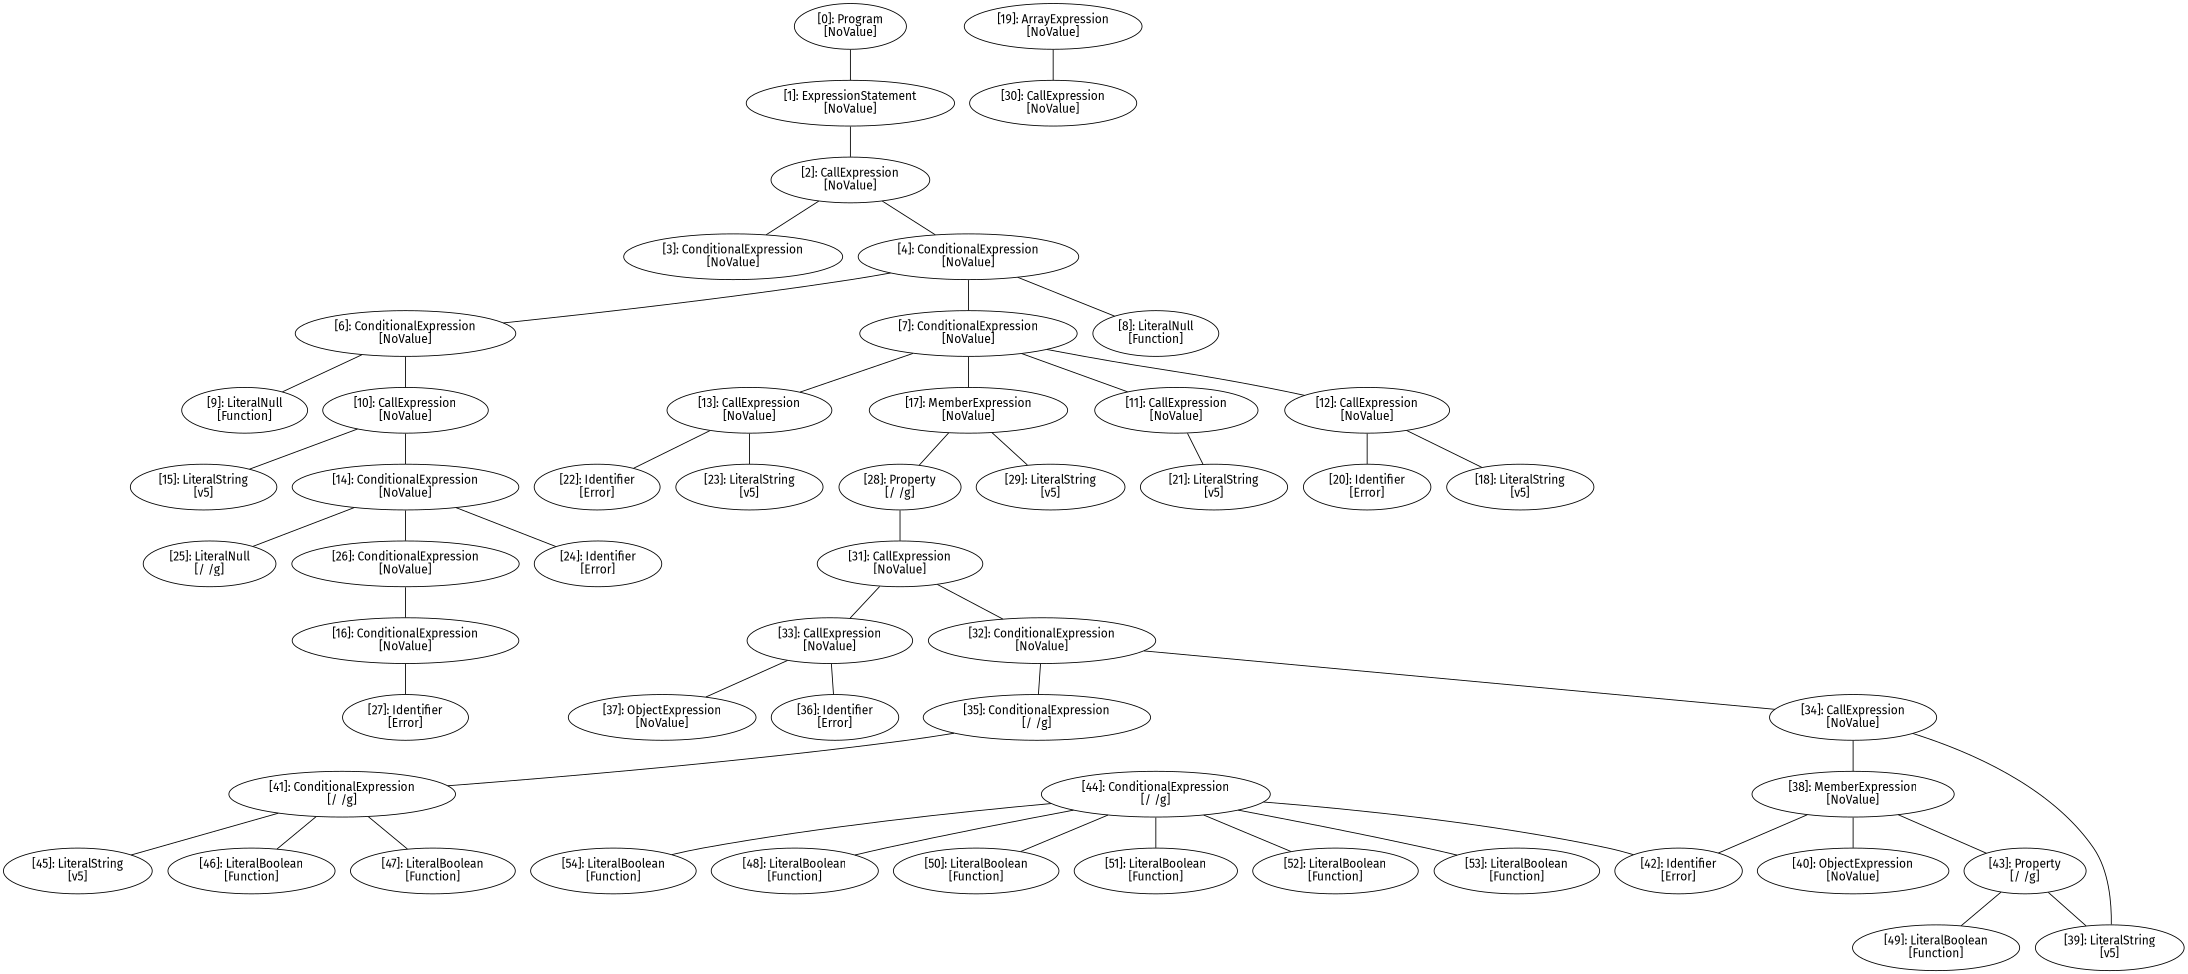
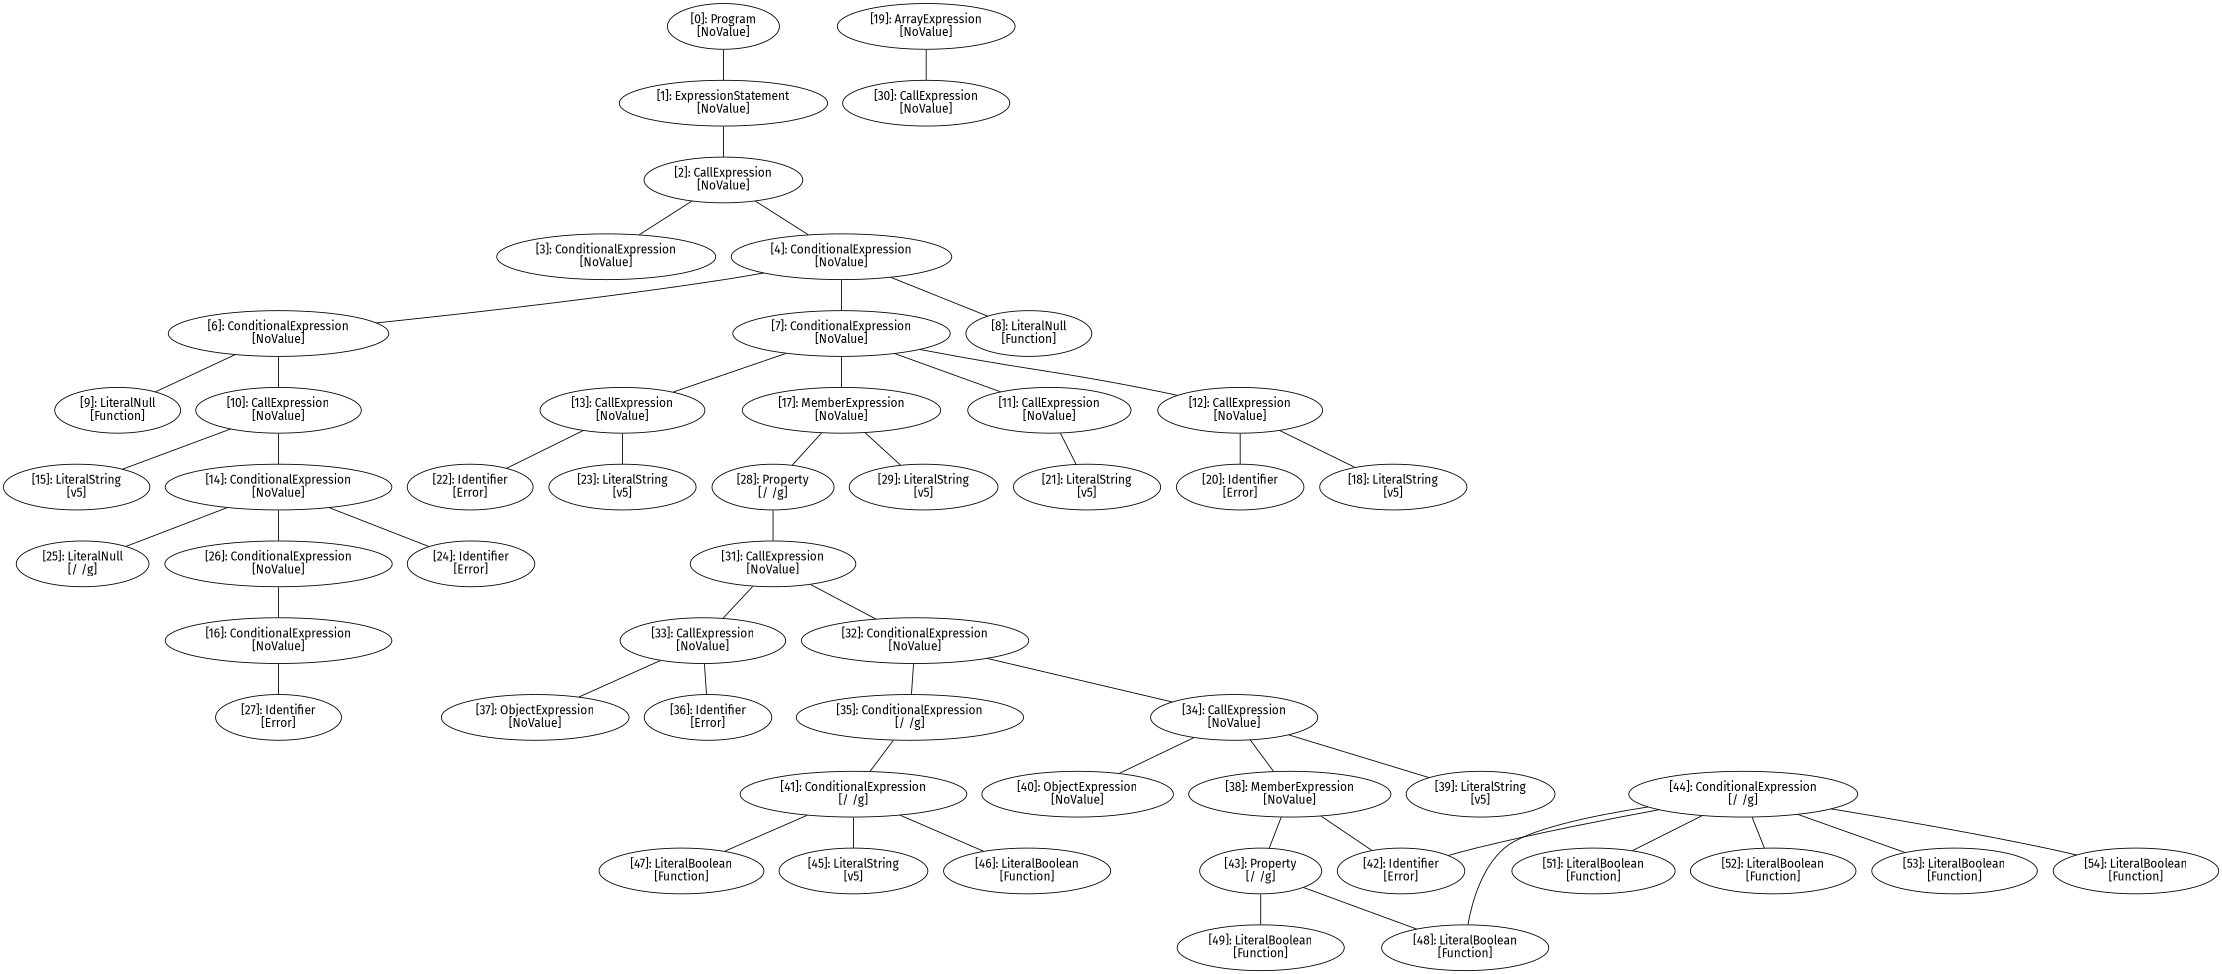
  graph {
    fontname="Fira Sans"
    node [fontname="Fira Sans"]
    edge [fontname="Fira Sans"]
    n1 [label="[0]: Program\n[NoValue]"]
    n2 [label="[1]: ExpressionStatement\n[NoValue]"]
    n3 [label="[2]: CallExpression\n[NoValue]"]
    n4 [label="[3]: ConditionalExpression\n[NoValue]"]
    n5 [label="[4]: ConditionalExpression\n[NoValue]"]
    n6 [label="[6]: ConditionalExpression\n[NoValue]"]
    n7 [label="[7]: ConditionalExpression\n[NoValue]"]
    n8 [label="[8]: LiteralNull\n[Function]"]
    n9 [label="[9]: LiteralNull\n[Function]"]
    n10 [label="[10]: CallExpression\n[NoValue]"]
    n11 [label="[11]: CallExpression\n[NoValue]"]
    n12 [label="[12]: CallExpression\n[NoValue]"]
    n13 [label="[13]: CallExpression\n[NoValue]"]
    n14 [label="[17]: MemberExpression\n[NoValue]"]
    n15 [label="[14]: ConditionalExpression\n[NoValue]"]
    n16 [label="[15]: LiteralString\n[v5]"]
    n17 [label="[21]: LiteralString\n[v5]"]
    n18 [label="[18]: LiteralString\n[v5]"]
    n19 [label="[20]: Identifier\n[Error]"]
    n20 [label="[22]: Identifier\n[Error]"]
    n21 [label="[23]: LiteralString\n[v5]"]
    n22 [label="[28]: Property\n[/ /g]"]
    n23 [label="[29]: LiteralString\n[v5]"]
    n24 [label="[24]: Identifier\n[Error]"]
    n25 [label="[25]: LiteralNull\n[/ /g]"]
    n26 [label="[26]: ConditionalExpression\n[NoValue]"]
    n27 [label="[16]: ConditionalExpression\n[NoValue]"]
    n28 [label="[27]: Identifier\n[Error]"]
    n29 [label="[19]: ArrayExpression\n[NoValue]"]
    n30 [label="[30]: CallExpression\n[NoValue]"]
    n31 [label="[31]: CallExpression\n[NoValue]"]
    n32 [label="[32]: ConditionalExpression\n[NoValue]"]
    n33 [label="[33]: CallExpression\n[NoValue]"]
    n34 [label="[34]: CallExpression\n[NoValue]"]
    n35 [label="[35]: ConditionalExpression\n[/ /g]"]
    n36 [label="[36]: Identifier\n[Error]"]
    n37 [label="[37]: ObjectExpression\n[NoValue]"]
    n38 [label="[38]: MemberExpression\n[NoValue]"]
    n39 [label="[39]: LiteralString\n[v5]"]
    n40 [label="[40]: ObjectExpression\n[NoValue]"]
    n41 [label="[41]: ConditionalExpression\n[/ /g]"]
    n42 [label="[42]: Identifier\n[Error]"]
    n43 [label="[43]: Property\n[/ /g]"]
    n44 [label="[45]: LiteralString\n[v5]"]
    n45 [label="[46]: LiteralBoolean\n[Function]"]
    n46 [label="[47]: LiteralBoolean\n[Function]"]
    n47 [label="[48]: LiteralBoolean\n[Function]"]
    n48 [label="[49]: LiteralBoolean\n[Function]"]
    n49 [label="[44]: ConditionalExpression\n[/ /g]"]
-   n50 [label="[50]: LiteralBoolean\n[Function]"]
    n51 [label="[51]: LiteralBoolean\n[Function]"]
    n52 [label="[52]: LiteralBoolean\n[Function]"]
    n53 [label="[53]: LiteralBoolean\n[Function]"]
    n54 [label="[54]: LiteralBoolean\n[Function]"]
    n1 -- n2
    n2 -- n3
    n3 -- n4
    n3 -- n5
    n5 -- n6
    n5 -- n7
    n5 -- n8
    n6 -- n9
    n6 -- n10
    n7 -- n11
    n7 -- n12
    n7 -- n13
    n7 -- n14
    n10 -- n15
    n10 -- n16
    n11 -- n17
    n12 -- n18
    n12 -- n19
    n13 -- n20
    n13 -- n21
    n14 -- n22
    n14 -- n23
    n15 -- n24
    n15 -- n25
    n15 -- n26
    n22 -- n31
    n26 -- n27
    n27 -- n28
    n29 -- n30
    n31 -- n32
    n31 -- n33
    n32 -- n34
    n32 -- n35
    n33 -- n36
    n33 -- n37
    n34 -- n38
    n34 -- n39
-   n38 -- n40
+   n34 -- n40
    n35 -- n41
    n38 -- n42
    n38 -- n43
    n41 -- n44
    n41 -- n45
    n41 -- n46
-   n43 -- n39
+   n43 -- n47
    n43 -- n48
    n49 -- n42
    n49 -- n47
-   n49 -- n50
    n49 -- n51
    n49 -- n52
    n49 -- n53
    n49 -- n54
  }
